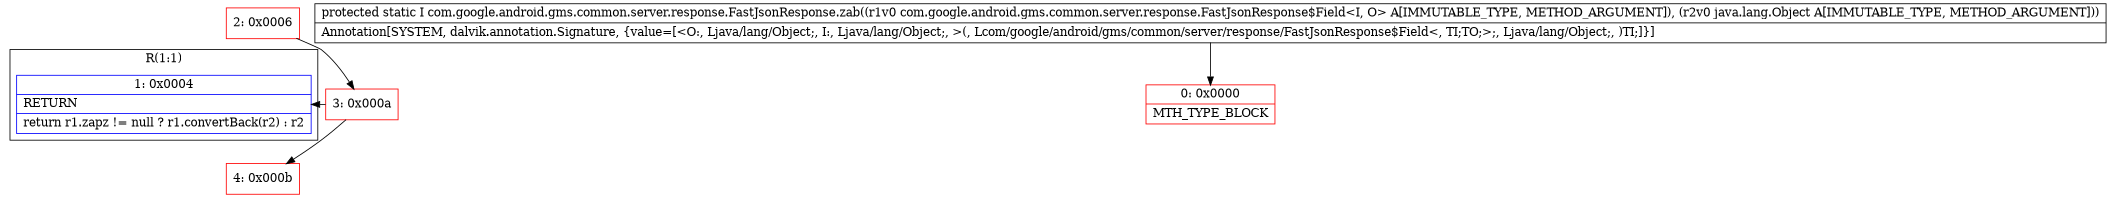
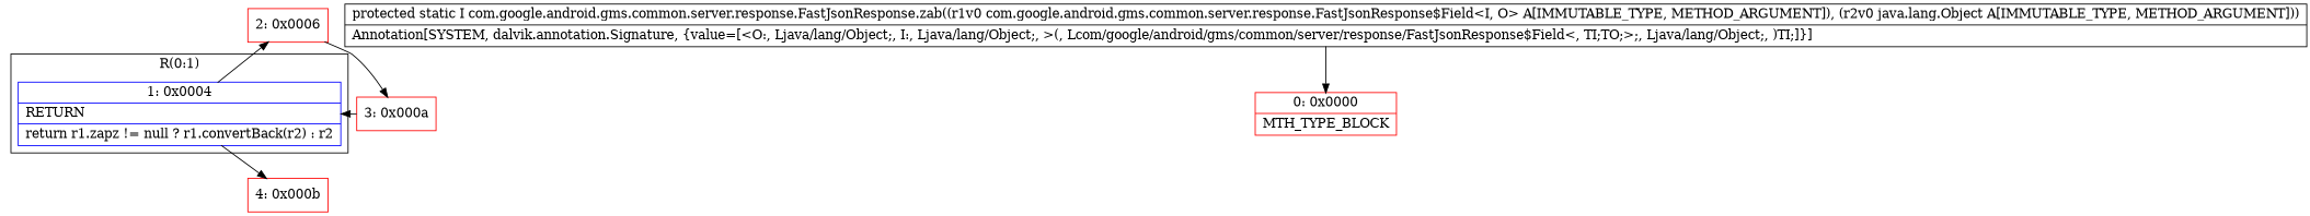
  digraph {
    node [color=red shape=record]
    n1 [color=blue label="{1\:\ 0x0004|RETURN\l|return r1.zapz != null ? r1.convertBack(r2) : r2\l}"]
    n2 [label="{2\:\ 0x0006}"]
    n3 [label="{4\:\ 0x000b}"]
    n4 [label="{3\:\ 0x000a}"]
    n5 [label="{0\:\ 0x0000|MTH_TYPE_BLOCK\l}"]
    n6 [label="{protected static I com.google.android.gms.common.server.response.FastJsonResponse.zab((r1v0 com.google.android.gms.common.server.response.FastJsonResponse$Field\<I, O\> A[IMMUTABLE_TYPE, METHOD_ARGUMENT]), (r2v0 java.lang.Object A[IMMUTABLE_TYPE, METHOD_ARGUMENT]))  | Annotation[SYSTEM, dalvik.annotation.Signature, \{value=[\<O:, Ljava\/lang\/Object;, I:, Ljava\/lang\/Object;, \>(, Lcom\/google\/android\/gms\/common\/server\/response\/FastJsonResponse$Field\<, TI;TO;\>;, Ljava\/lang\/Object;, )TI;]\}]\l}" color=""]
    subgraph cluster_1 {
-     label="R(1:1)"
+     label="R(0:1)"
      n1
    }
-   n4 -> n3
+   n1 -> n2
+   n1 -> n3
    n2 -> n4
    n4 -> n1
    n6 -> n5
  }
